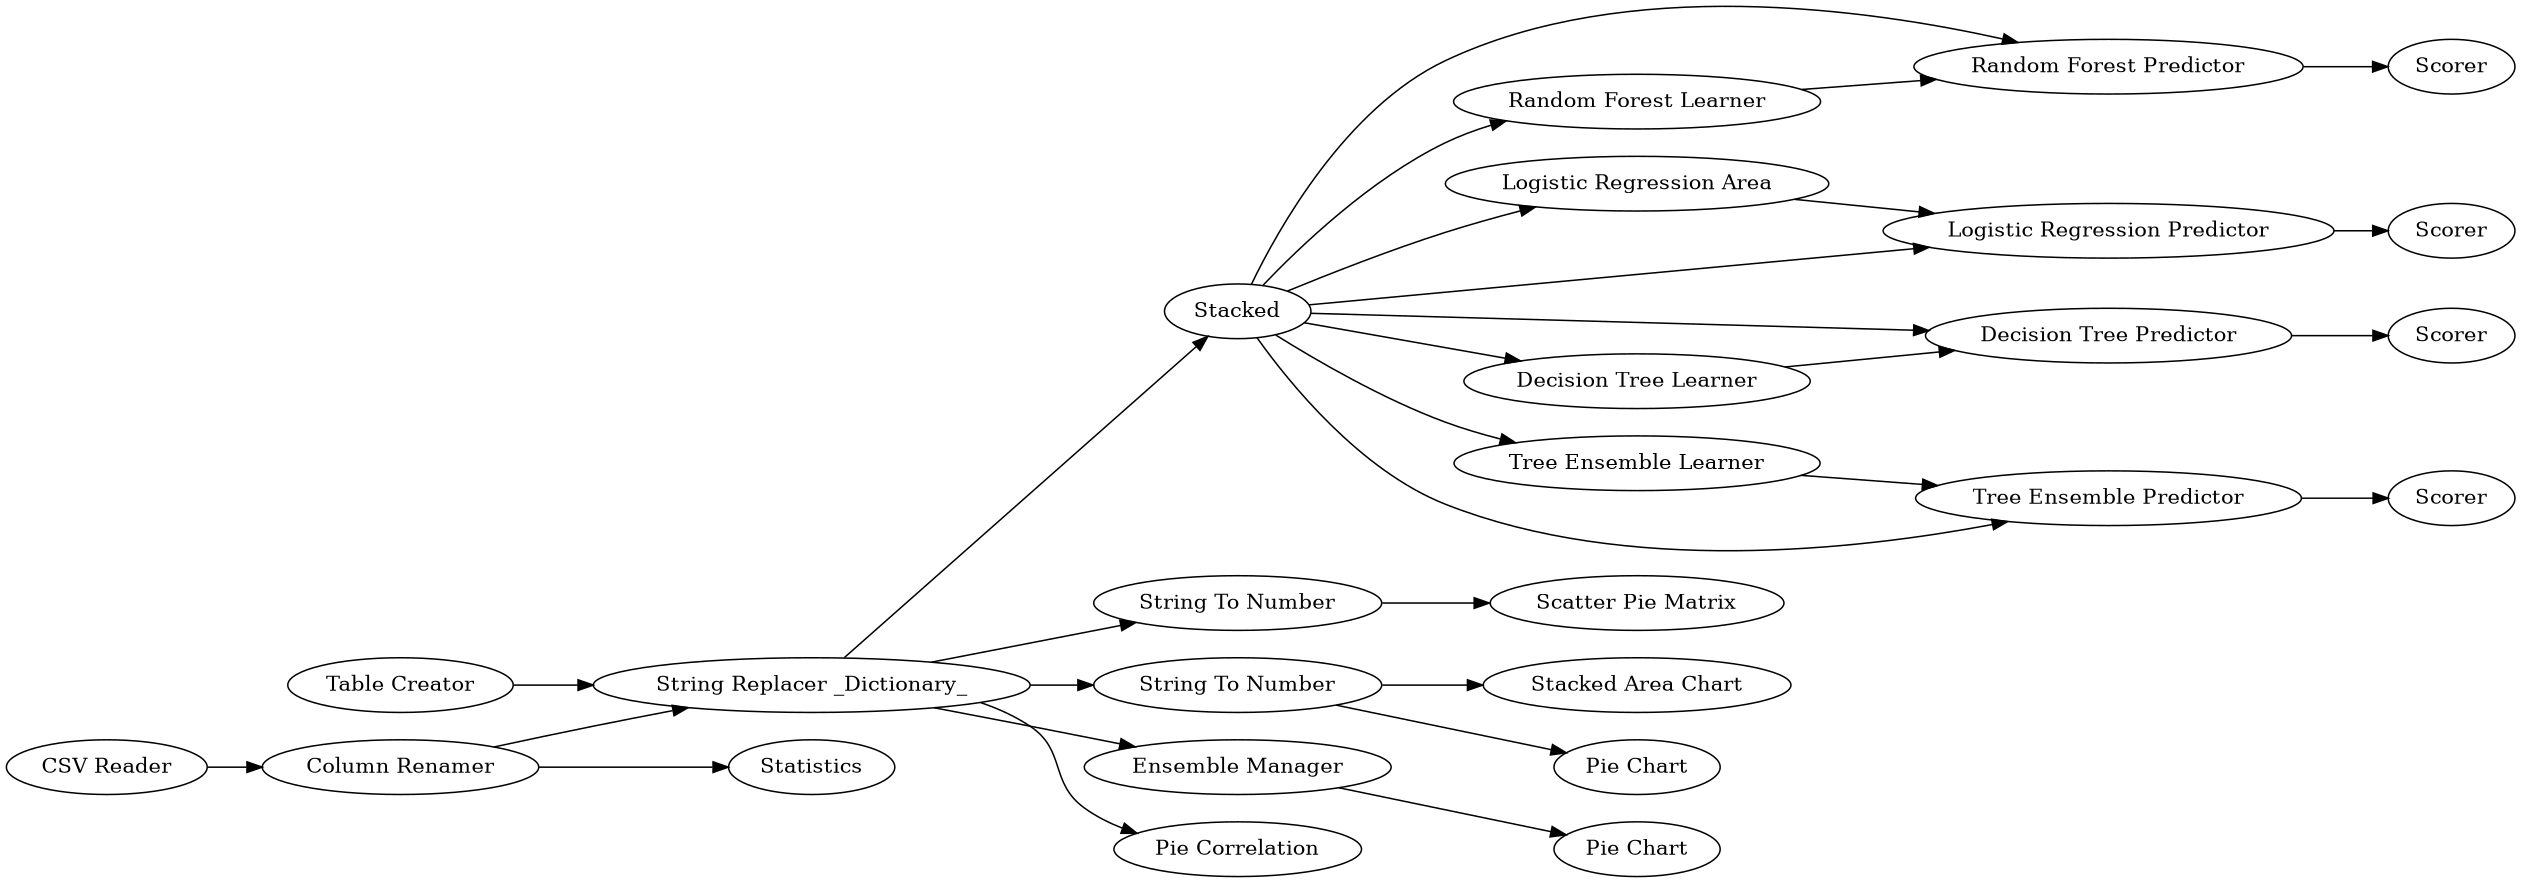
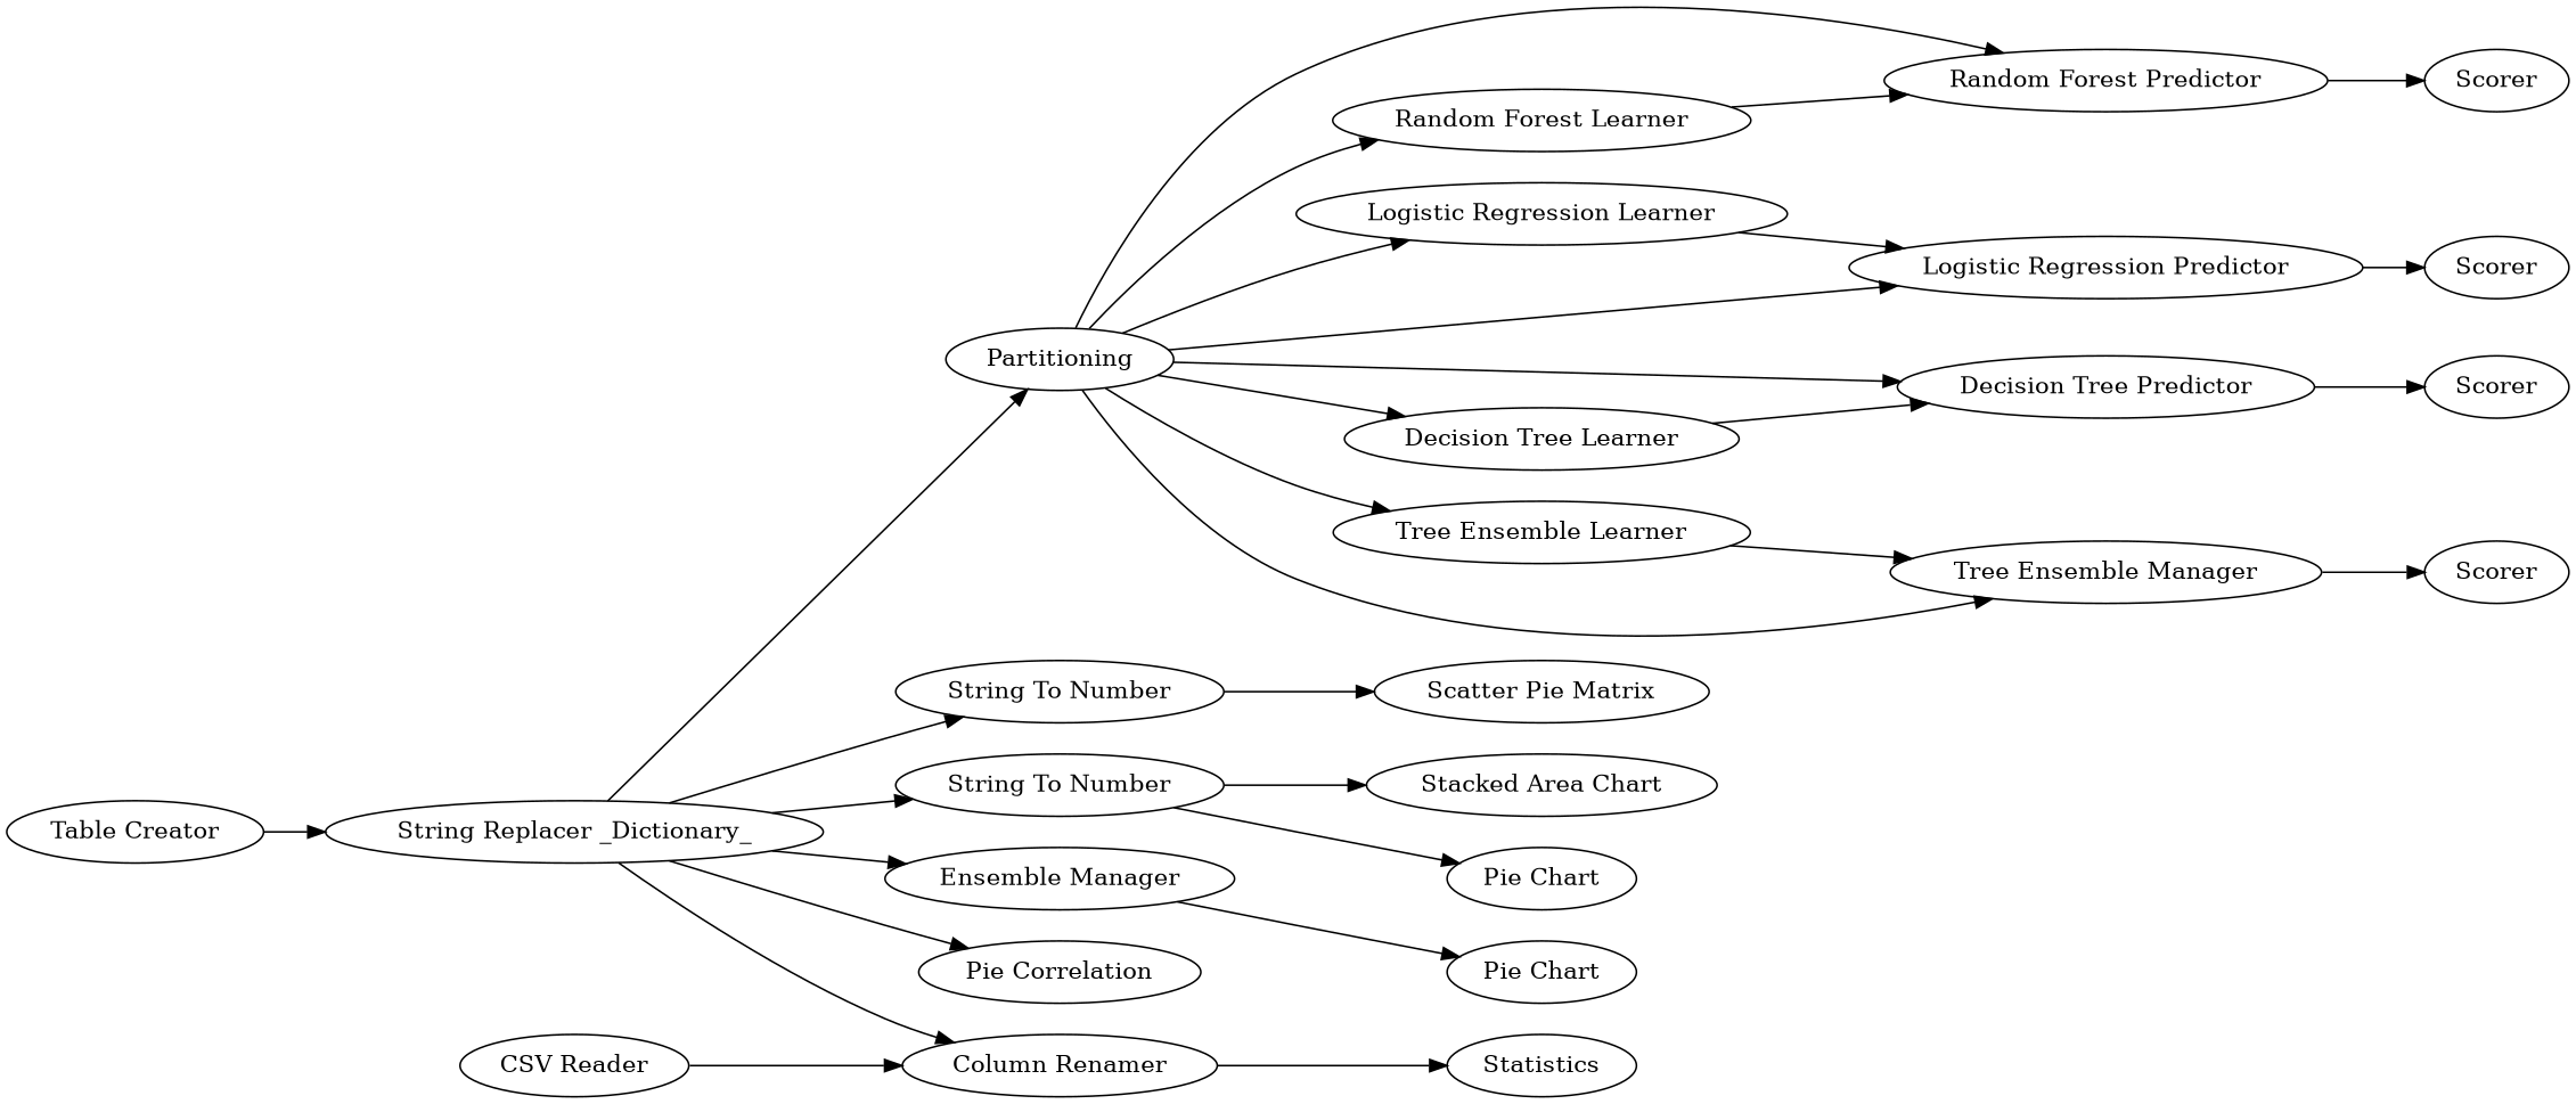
  digraph {
    rankdir=LR
    n1 [label=Statistics]
    n2 [label="Table Creator"]
    n3 [label="String Replacer _Dictionary_"]
-   n4 [label=Stacked]
+   n4 [label=Partitioning]
    n5 [label="String To Number"]
    n6 [label="String To Number"]
    n7 [label="Ensemble Manager"]
    n8 [label="Pie Correlation"]
    n9 [label="Random Forest Predictor"]
    n10 [label="Random Forest Learner"]
-   n11 [label="Logistic Regression Area"]
+   n11 [label="Logistic Regression Learner"]
    n12 [label="Logistic Regression Predictor"]
    n13 [label="Decision Tree Predictor"]
    n14 [label="Decision Tree Learner"]
    n15 [label="Tree Ensemble Learner"]
-   n16 [label="Tree Ensemble Predictor"]
+   n16 [label="Tree Ensemble Manager"]
    n17 [label="Scatter Pie Matrix"]
    n18 [label="Stacked Area Chart"]
    n19 [label="Pie Chart"]
    n20 [label="Pie Chart"]
    n21 [label=Scorer]
    n22 [label=Scorer]
    n23 [label=Scorer]
    n24 [label=Scorer]
    n25 [label="Column Renamer"]
    n26 [label="CSV Reader"]
    n2 -> n3
    n3 -> n4
    n3 -> n5
    n3 -> n6
    n3 -> n7
    n3 -> n8
    n4 -> n9
    n4 -> n10
    n4 -> n11
    n4 -> n12
    n4 -> n13
    n4 -> n14
    n4 -> n15
    n4 -> n16
    n5 -> n17
    n6 -> n18
    n6 -> n19
    n7 -> n20
    n9 -> n21
    n10 -> n9
    n11 -> n12
    n12 -> n22
    n13 -> n23
    n14 -> n13
    n15 -> n16
    n16 -> n24
    n25 -> n1
-   n25 -> n3
+   n3 -> n25
    n26 -> n25
  }
